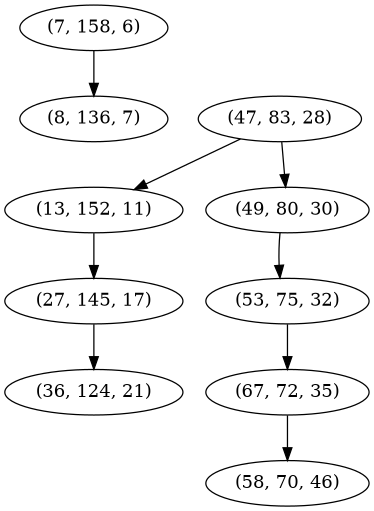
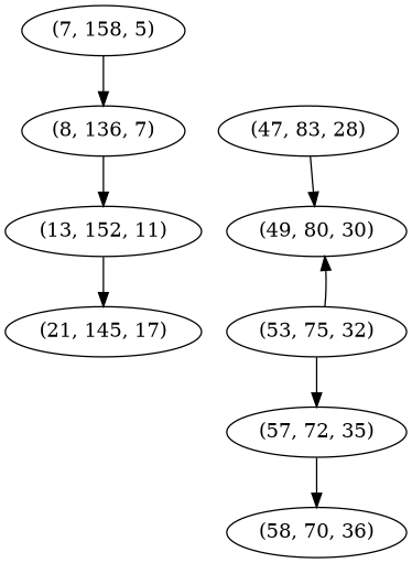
  digraph {
    n1 [label="(8, 136, 7)"]
-   "(7, 158, 6)"
+   "(7, 158, 6)" [label="(7, 158, 5)"]
    "(13, 152, 11)"
-   "(21, 145, 17)" [label="(27, 145, 17)"]
-   "(36, 124, 21)"
+   "(21, 145, 17)"
    "(47, 83, 28)"
    "(49, 80, 30)"
    "(53, 75, 32)"
-   "(57, 72, 35)" [label="(67, 72, 35)"]
-   "(58, 70, 36)" [label="(58, 70, 46)"]
-   "(47, 83, 28)" -> "(13, 152, 11)"
+   "(57, 72, 35)"
+   "(58, 70, 36)"
+   n1 -> "(13, 152, 11)"
    "(7, 158, 6)" -> n1
    "(13, 152, 11)" -> "(21, 145, 17)"
-   "(21, 145, 17)" -> "(36, 124, 21)"
    "(47, 83, 28)" -> "(49, 80, 30)"
-   "(49, 80, 30)" -> "(53, 75, 32)"
+   "(53, 75, 32)" -> "(49, 80, 30)"
    "(53, 75, 32)" -> "(57, 72, 35)"
    "(57, 72, 35)" -> "(58, 70, 36)"
  }
